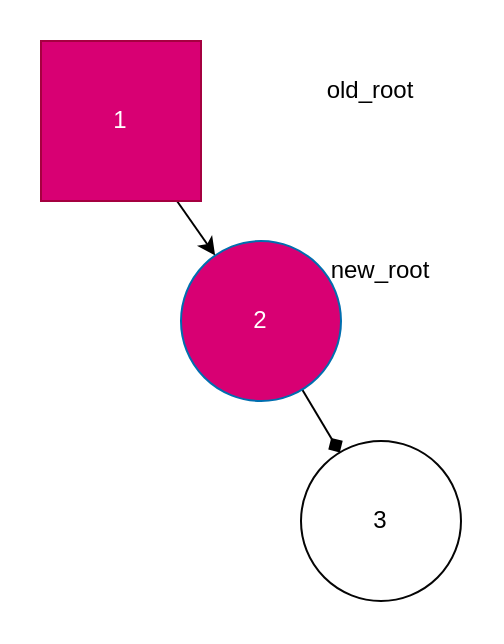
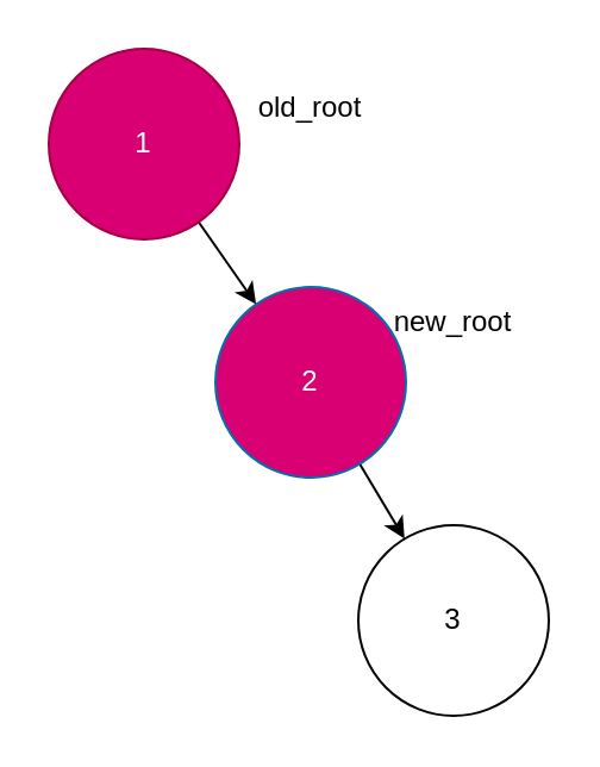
  <mxCell id="0" />
  <mxCell id="1" parent="0" />
  <mxCell id="2" style="edgeStyle=none;html=1;strokeColor=#000000;fontColor=#000000;" parent="1" source="3" target="5" edge="1"><mxGeometry relative="1" as="geometry" /></mxCell>
- <mxCell id="3" value="1" style="whiteSpace=wrap;html=1;aspect=fixed;fillColor=#d80073;fontColor=#ffffff;strokeColor=#A50040;rounded=0;" parent="1" vertex="1"><mxGeometry x="20" y="20" width="80" height="80" as="geometry" /></mxCell>
- <mxCell id="4" style="edgeStyle=none;html=1;strokeColor=#000000;endArrow=diamond;" parent="1" source="5" target="6" edge="1"><mxGeometry relative="1" as="geometry"><mxPoint x="80" y="190" as="targetPoint" /></mxGeometry></mxCell>
+ <mxCell id="3" value="1" style="ellipse;whiteSpace=wrap;html=1;aspect=fixed;fillColor=#d80073;fontColor=#ffffff;strokeColor=#A50040;" parent="1" vertex="1"><mxGeometry x="20" y="20" width="80" height="80" as="geometry" /></mxCell>
+ <mxCell id="4" style="edgeStyle=none;html=1;strokeColor=#000000;" parent="1" source="5" target="6" edge="1"><mxGeometry relative="1" as="geometry"><mxPoint x="80" y="190" as="targetPoint" /></mxGeometry></mxCell>
  <mxCell id="5" value="2" style="ellipse;whiteSpace=wrap;html=1;aspect=fixed;fillColor=#d80073;fontColor=#ffffff;strokeColor=#006EAF;" parent="1" vertex="1"><mxGeometry x="90" y="120" width="80" height="80" as="geometry" /></mxCell>
  <mxCell id="6" value="3" style="ellipse;whiteSpace=wrap;html=1;aspect=fixed;strokeColor=#050505;fillStyle=auto;fillColor=default;" parent="1" vertex="1"><mxGeometry x="150" y="220" width="80" height="80" as="geometry" /></mxCell>
- <mxCell id="7" value="&lt;font color=&quot;#000000&quot;&gt;old_root&lt;/font&gt;" style="text;html=1;align=center;verticalAlign=middle;whiteSpace=wrap;rounded=0;" parent="1" vertex="1"><mxGeometry x="155" y="30" width="60" height="30" as="geometry" /></mxCell>
+ <mxCell id="7" value="&lt;font color=&quot;#000000&quot;&gt;old_root&lt;/font&gt;" style="text;html=1;align=center;verticalAlign=middle;whiteSpace=wrap;rounded=0;" parent="1" vertex="1"><mxGeometry x="100" y="30" width="60" height="30" as="geometry" /></mxCell>
  <mxCell id="8" value="new_root" style="text;html=1;strokeColor=none;fillColor=none;align=center;verticalAlign=middle;whiteSpace=wrap;rounded=0;fontColor=#000000;labelBackgroundColor=none;" parent="1" vertex="1"><mxGeometry x="160" y="120" width="60" height="30" as="geometry" /></mxCell>
